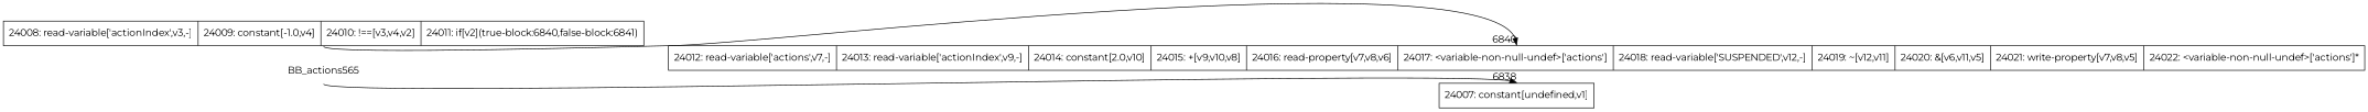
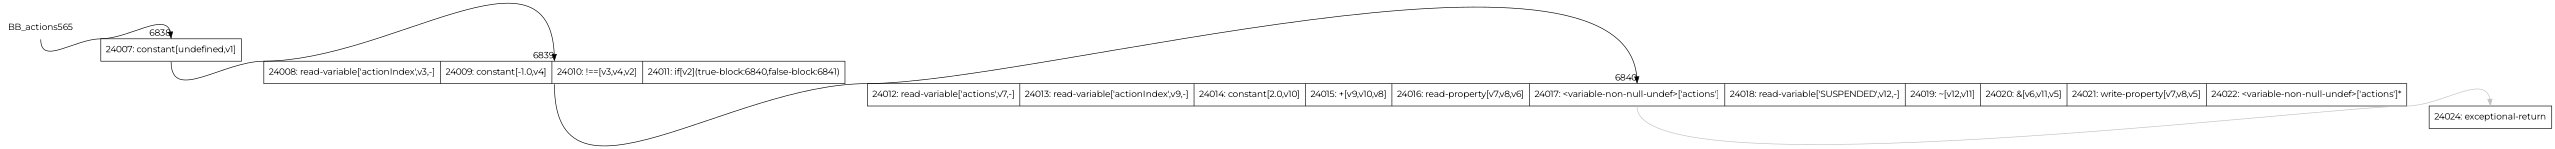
  digraph {
    fontname=Montserrat
    rankdir=LR
    node [fontname=Montserrat shape=record]
    edge [fontname=Montserrat headport=n tailport=s]
    n1 [label=BB_actions565 shape=none]
    n2 [label="{24007: constant[undefined,v1]}"]
    n3 [label="{24008: read-variable['actionIndex',v3,-]|24009: constant[-1.0,v4]|24010: !==[v3,v4,v2]|24011: if[v2](true-block:6840,false-block:6841)}"]
    n4 [label="{24012: read-variable['actions',v7,-]|24013: read-variable['actionIndex',v9,-]|24014: constant[2.0,v10]|24015: +[v9,v10,v8]|24016: read-property[v7,v8,v6]|24017: \<variable-non-null-undef\>['actions']|24018: read-variable['SUSPENDED',v12,-]|24019: ~[v12,v11]|24020: &[v6,v11,v5]|24021: write-property[v7,v8,v5]|24022: \<variable-non-null-undef\>['actions']*}"]
+   n5 [label="{24024: exceptional-return}"]
    n1 -> n2 [headlabel="    6838"]
+   n2 -> n3 [headlabel="      6839"]
    n3 -> n4 [headlabel="      6840"]
+   n4 -> n5 [color=gray]
  }
